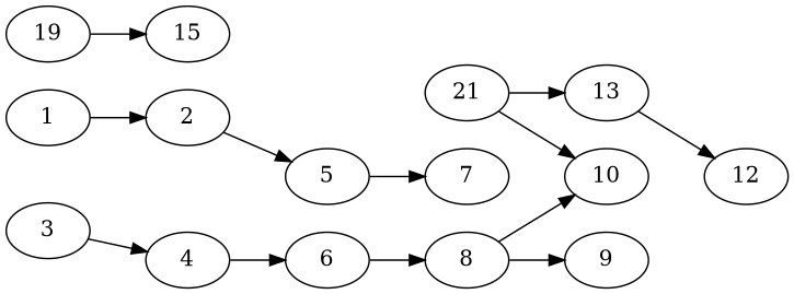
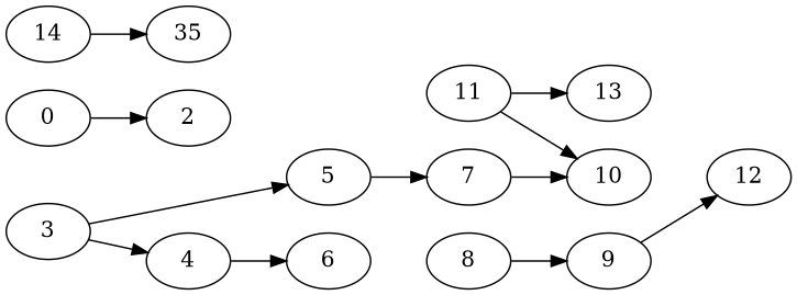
  digraph {
    rankdir=LR
    node [alpha=0.19]
-   1 [expect_size=49570816]
+   1 [expect_size=49570816 label=0]
    2 [alpha=0.12 expect_size=32909312]
    5 [alpha=0.14 expect_size=48924672]
    3 [alpha=0.16 expect_size=32811008]
    4 [alpha=0.11 expect_size=46179328]
    7 [alpha=0.13 expect_size=12957696]
    6 [alpha=0.16 expect_size=22608896]
    8 [alpha=0.06 expect_size=36382720]
    9 [alpha=0.06 expect_size=13570048]
    10 [alpha=0.10 expect_size=42368000]
    12 [alpha=0.10 expect_size=26768384]
-   11 [alpha=0.11 expect_size=28569600 label=21]
+   11 [alpha=0.11 expect_size=28569600]
    13 [expect_size=6827008]
-   14 [alpha=0.09 expect_size=45595648 label=19]
-   15 [alpha=0.18 expect_size=25037824]
+   14 [alpha=0.09 expect_size=45595648]
+   15 [alpha=0.18 expect_size=25037824 label=35]
    1 -> 2
-   2 -> 5
+   3 -> 5
    5 -> 7
    3 -> 4
    4 -> 6
-   6 -> 8
    8 -> 9
-   8 -> 10
-   13 -> 12
+   7 -> 10
+   9 -> 12
    11 -> 10
    11 -> 13
    14 -> 15
  }
